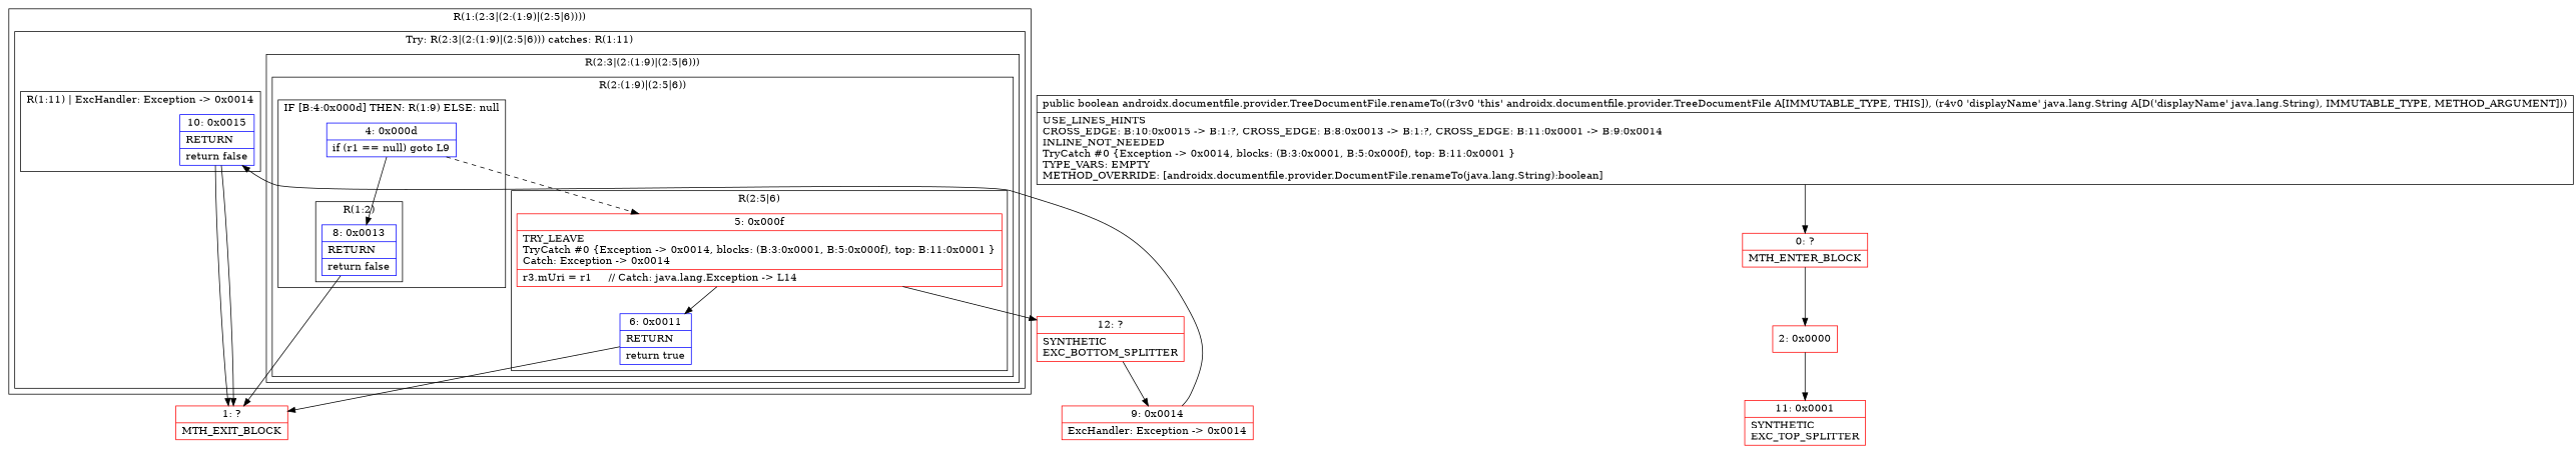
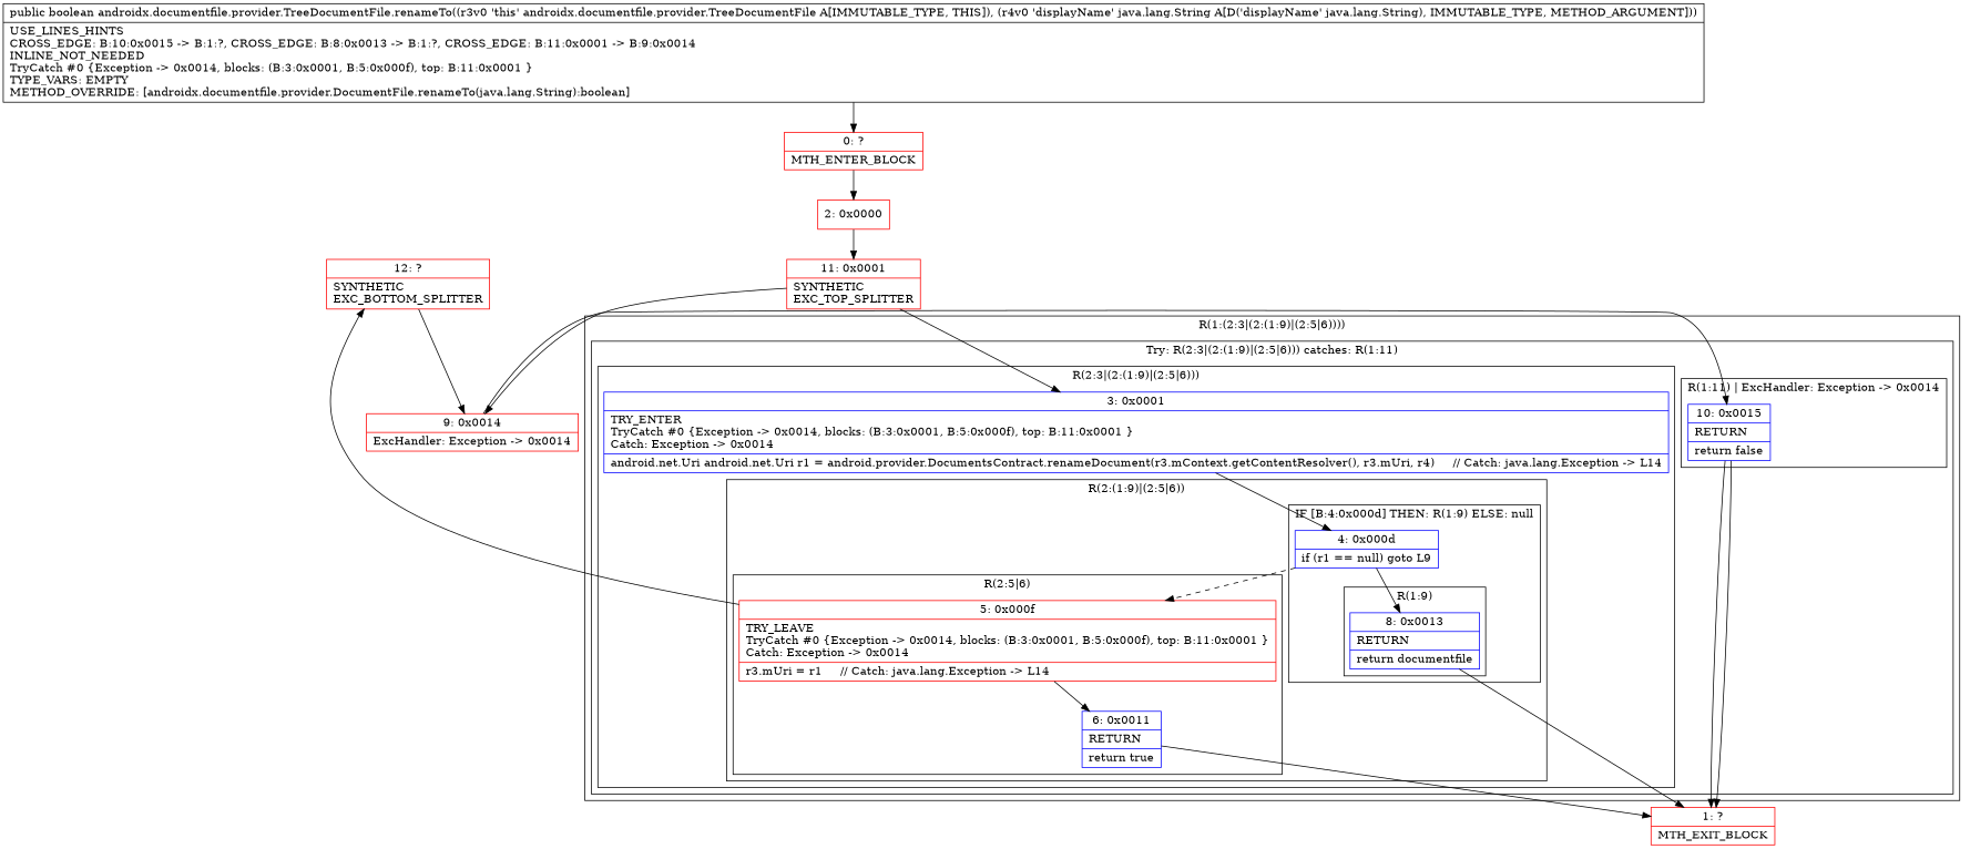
  digraph {
    node [color=red shape=record]
-   n1 [color=blue label="{8\:\ 0x0013|RETURN\l|return false\l}"]
+   n1 [color=blue label="{8\:\ 0x0013|RETURN\l|return documentfile\l}"]
    n2 [color=blue label="{4\:\ 0x000d|if (r1 == null) goto L9\l}"]
    n3 [label="{5\:\ 0x000f|TRY_LEAVE\lTryCatch #0 \{Exception \-\> 0x0014, blocks: (B:3:0x0001, B:5:0x000f), top: B:11:0x0001 \}\lCatch: Exception \-\> 0x0014\l|r3.mUri = r1     \/\/ Catch: java.lang.Exception \-\> L14\l}"]
    n4 [color=blue label="{6\:\ 0x0011|RETURN\l|return true\l}"]
+   n5 [color=blue label="{3\:\ 0x0001|TRY_ENTER\lTryCatch #0 \{Exception \-\> 0x0014, blocks: (B:3:0x0001, B:5:0x000f), top: B:11:0x0001 \}\lCatch: Exception \-\> 0x0014\l|android.net.Uri android.net.Uri r1 = android.provider.DocumentsContract.renameDocument(r3.mContext.getContentResolver(), r3.mUri, r4)     \/\/ Catch: java.lang.Exception \-\> L14\l}"]
    n6 [color=blue label="{10\:\ 0x0015|RETURN\l|return false\l}"]
    n7 [label="{1\:\ ?|MTH_EXIT_BLOCK\l}"]
    n8 [label="{12\:\ ?|SYNTHETIC\lEXC_BOTTOM_SPLITTER\l}"]
    n9 [label="{9\:\ 0x0014|ExcHandler: Exception \-\> 0x0014\l}"]
    n10 [label="{0\:\ ?|MTH_ENTER_BLOCK\l}"]
    n11 [label="{2\:\ 0x0000}"]
    n12 [label="{11\:\ 0x0001|SYNTHETIC\lEXC_TOP_SPLITTER\l}"]
    n13 [label="{public boolean androidx.documentfile.provider.TreeDocumentFile.renameTo((r3v0 'this' androidx.documentfile.provider.TreeDocumentFile A[IMMUTABLE_TYPE, THIS]), (r4v0 'displayName' java.lang.String A[D('displayName' java.lang.String), IMMUTABLE_TYPE, METHOD_ARGUMENT]))  | USE_LINES_HINTS\lCROSS_EDGE: B:10:0x0015 \-\> B:1:?, CROSS_EDGE: B:8:0x0013 \-\> B:1:?, CROSS_EDGE: B:11:0x0001 \-\> B:9:0x0014\lINLINE_NOT_NEEDED\lTryCatch #0 \{Exception \-\> 0x0014, blocks: (B:3:0x0001, B:5:0x000f), top: B:11:0x0001 \}\lTYPE_VARS: EMPTY\lMETHOD_OVERRIDE: [androidx.documentfile.provider.DocumentFile.renameTo(java.lang.String):boolean]\l}" color=""]
    subgraph cluster_1 {
      label="R(1:(2:3|(2:(1:9)|(2:5|6))))"
      subgraph cluster_2 {
        label="Try: R(2:3|(2:(1:9)|(2:5|6))) catches: R(1:11)"
        subgraph cluster_3 {
          label="R(2:3|(2:(1:9)|(2:5|6)))"
+         n5
          subgraph cluster_4 {
            label="R(2:(1:9)|(2:5|6))"
            subgraph cluster_5 {
              label="IF [B:4:0x000d] THEN: R(1:9) ELSE: null"
              n2
              subgraph cluster_6 {
-               label="R(1:2)"
+               label="R(1:9)"
                n1
              }
            }
            subgraph cluster_7 {
              label="R(2:5|6)"
              n3
              n4
            }
          }
        }
        subgraph cluster_8 {
          label="R(1:11) | ExcHandler: Exception \-\> 0x0014\l"
          n6
        }
      }
    }
    subgraph cluster_9 {
      label="R(1:11) | ExcHandler: Exception \-\> 0x0014\l"
    }
    n1 -> n7
    n2 -> n1
    n2 -> n3 [style=dashed]
    n3 -> n4
    n3 -> n8
    n4 -> n7
+   n5 -> n2
    n6 -> n7
    n6 -> n7
    n8 -> n9
    n9 -> n6
    n10 -> n11
    n11 -> n12
+   n12 -> n5
+   n12 -> n9
    n13 -> n10
  }
